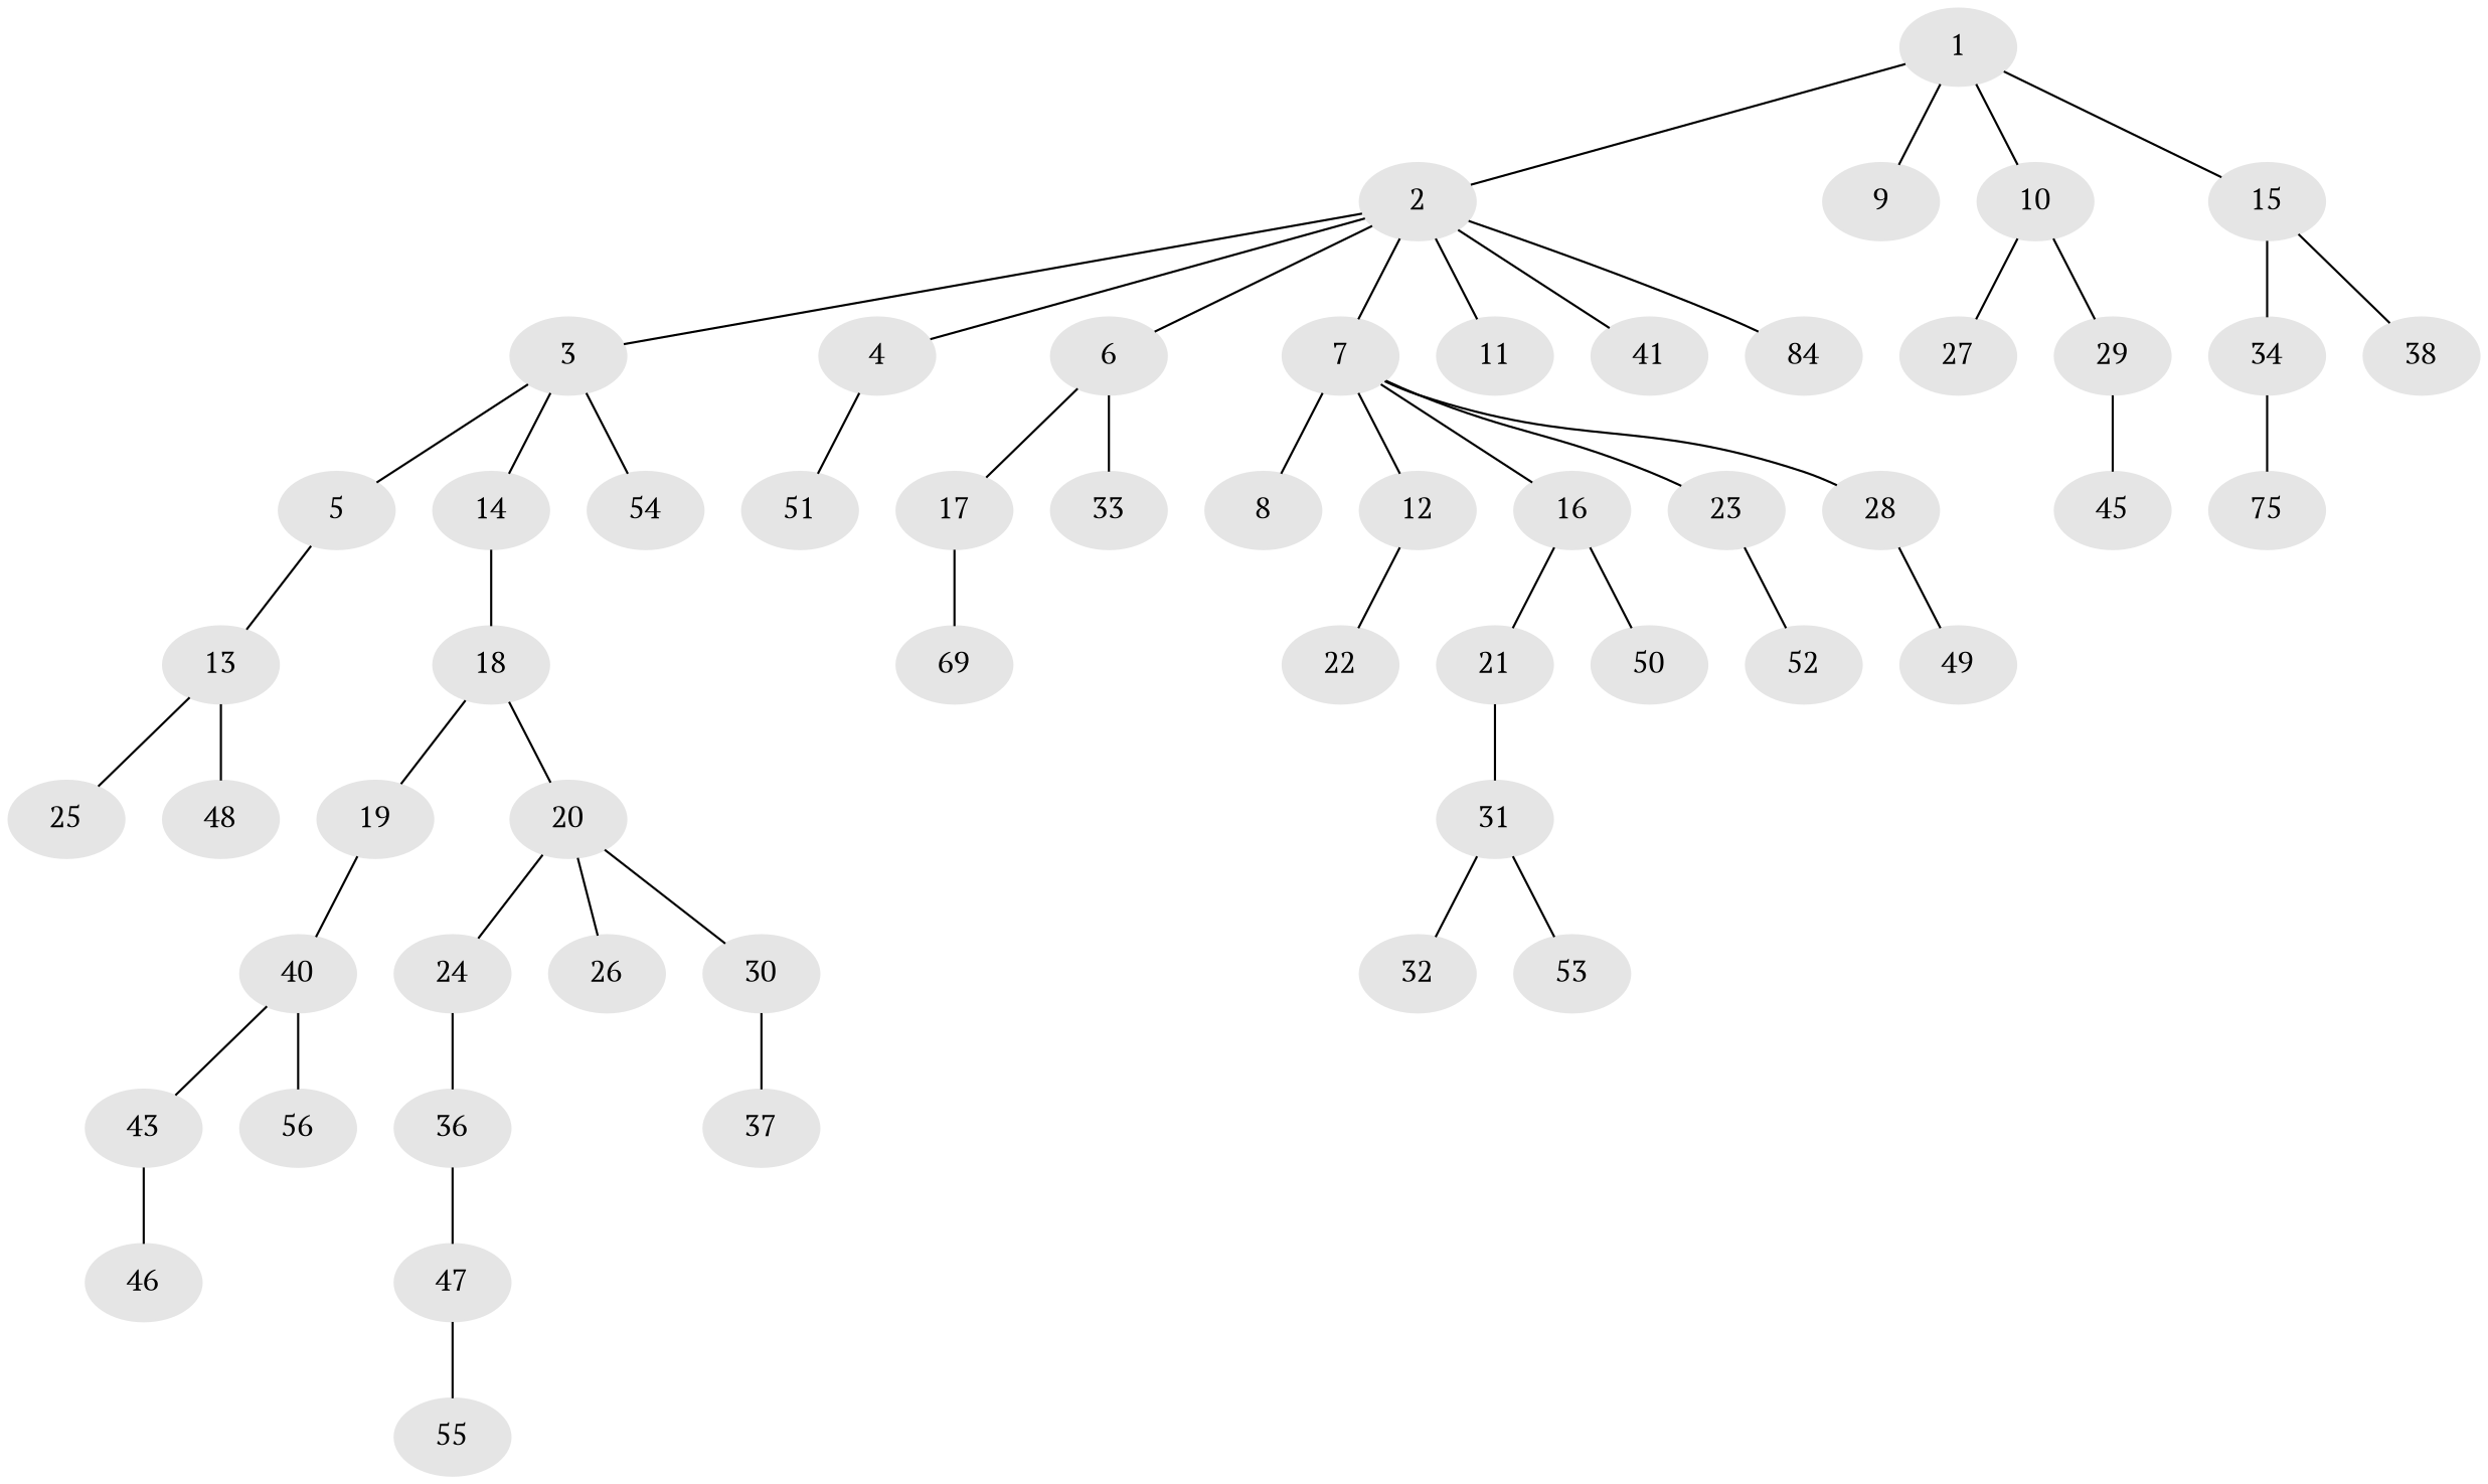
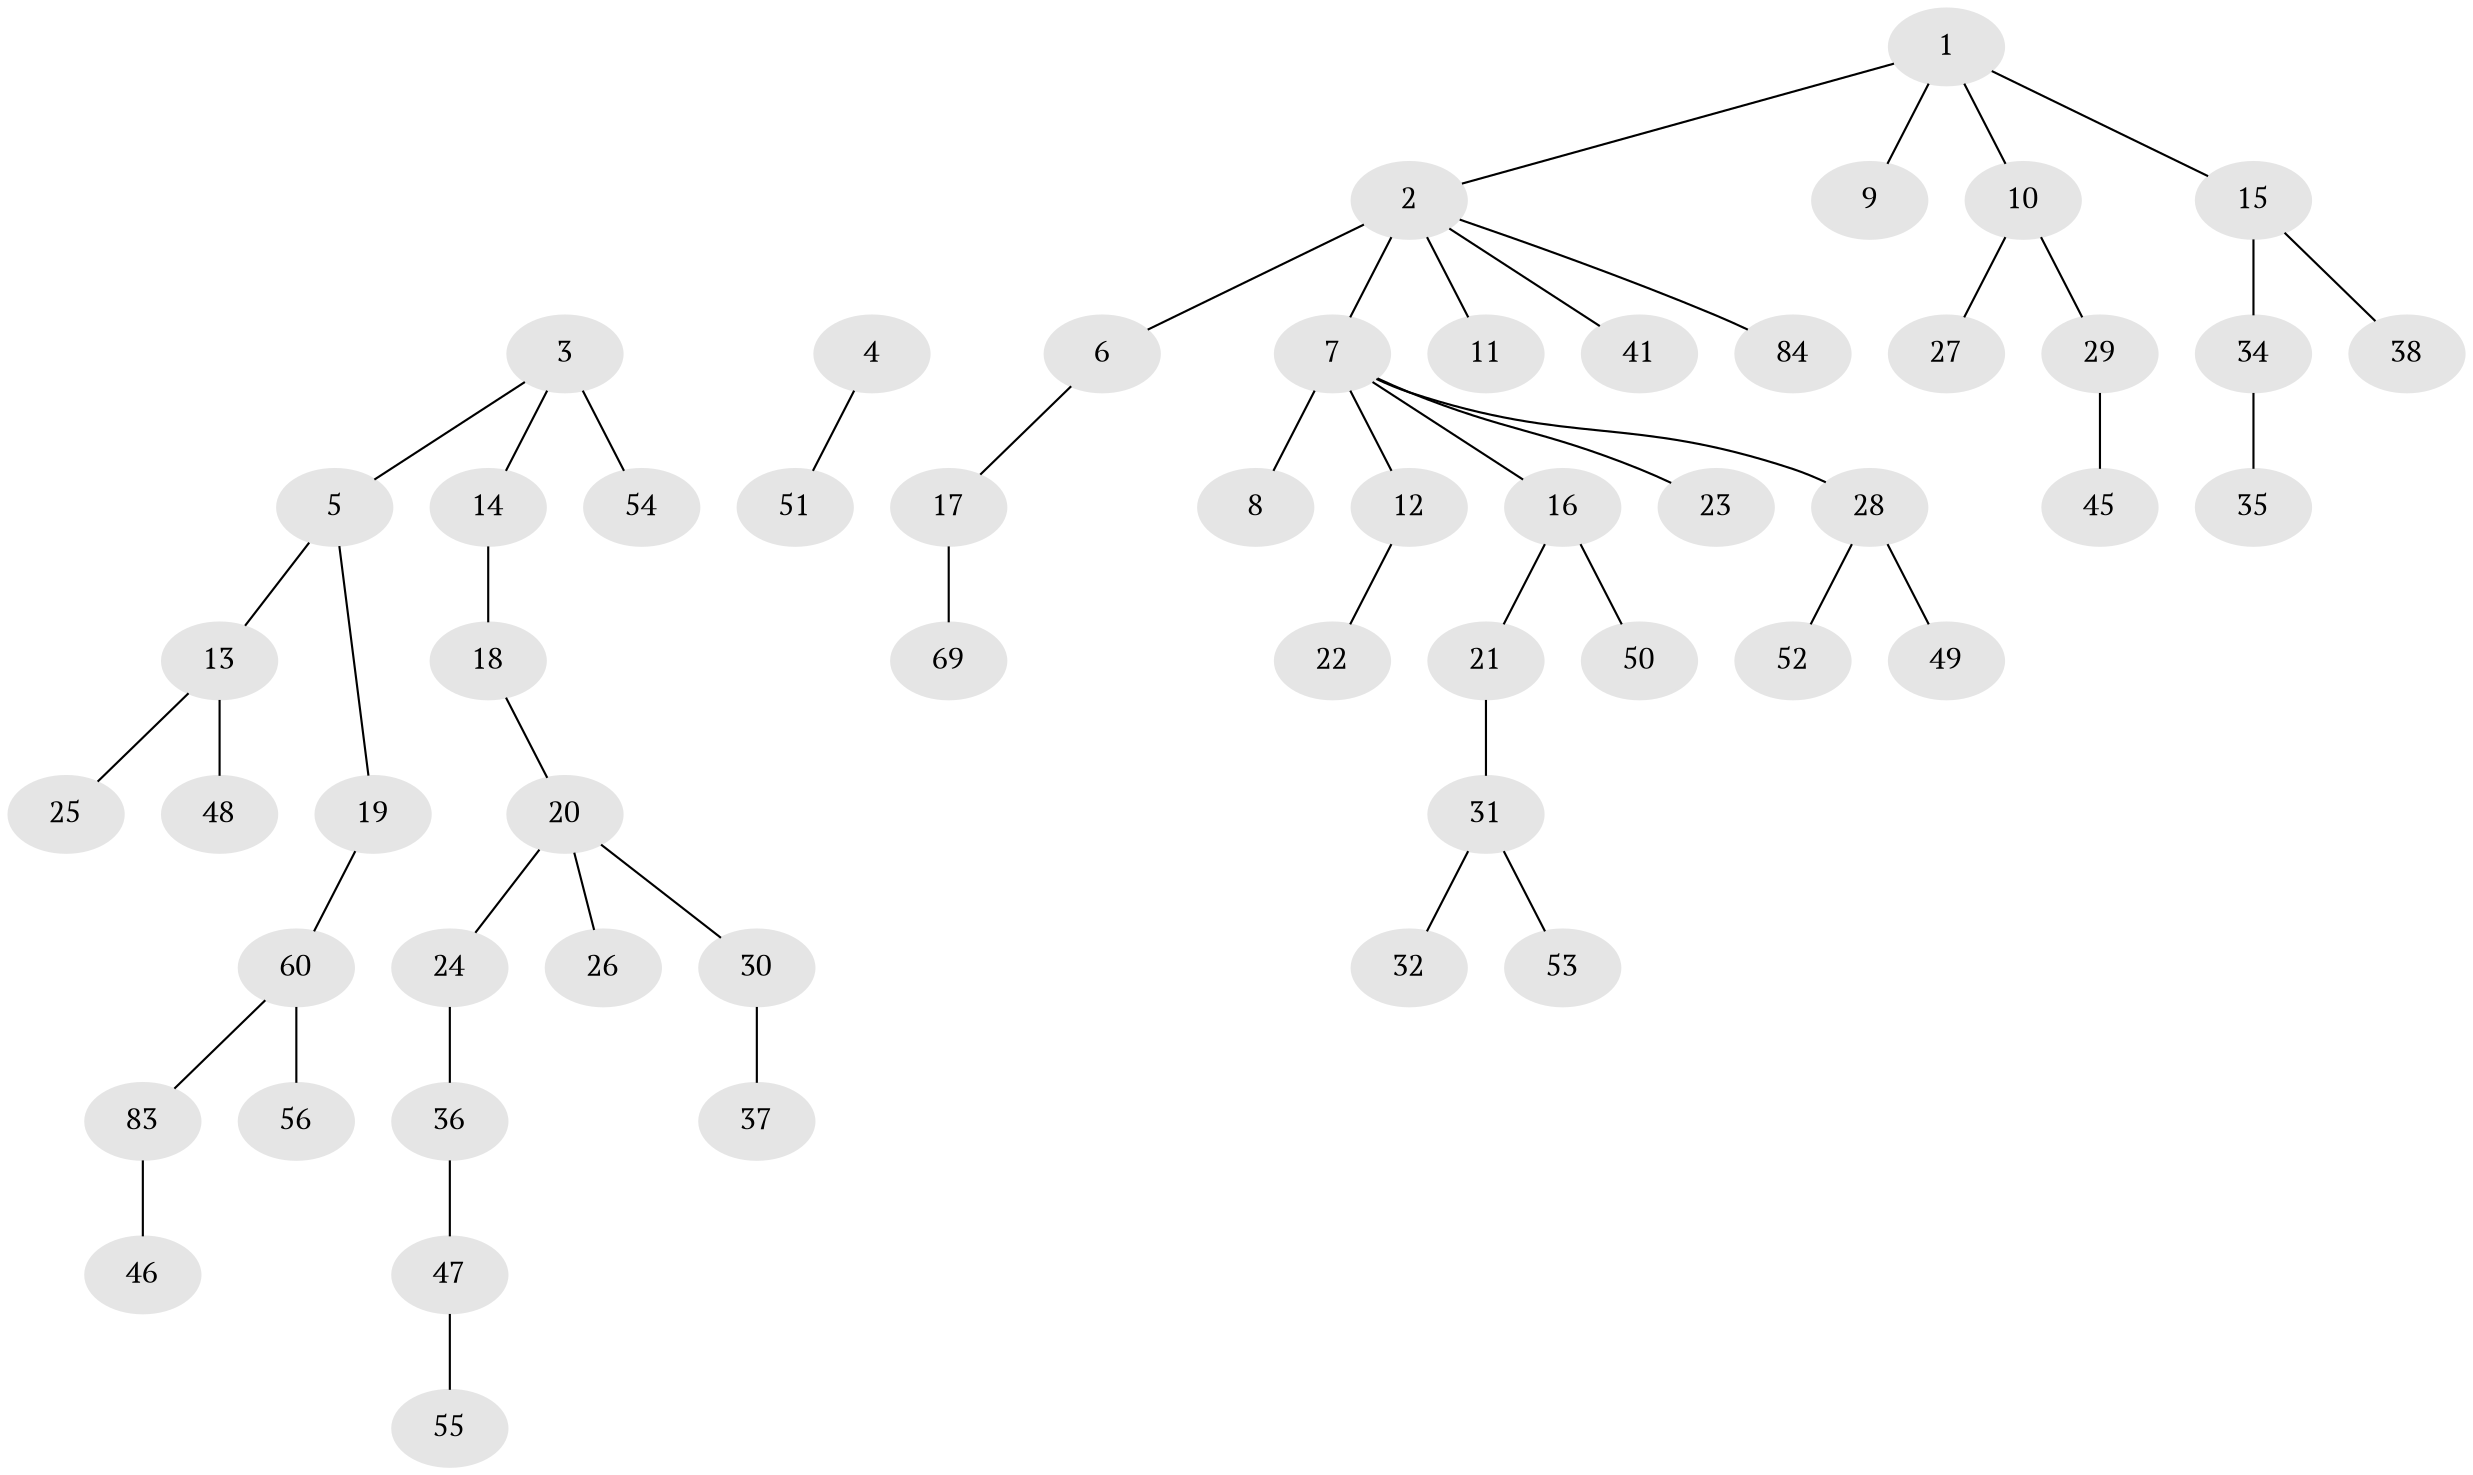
  graph {
    fontname="PT Serif"
    node [color=gray90 fontname="PT Serif" style=filled]
    edge [fontname="PT Serif"]
    1
    2
    9
    10
    15
    3
    4
    6
    7
    11
    41
    n12 [label=84]
    27
    29
    34
    38
    5
    14
    54
    51
    17
-   33
    8
    12
    16
    23
    28
    13
    18
    25
    48
    n32 [label=69]
    22
    21
    50
    52
    49
    45
    19
    20
-   35 [label=75]
+   35
    31
-   40
+   40 [label=60]
    24
    26
    30
-   43
+   43 [label=83]
    56
    36
    37
    32
    53
    47
    55
    46
    1 -- 2
    1 -- 9
    1 -- 10
    1 -- 15
-   2 -- 3
-   2 -- 4
    2 -- 6
    2 -- 7
    2 -- 11
    2 -- 41
    2 -- n12
    10 -- 27
    10 -- 29
    15 -- 34
    15 -- 38
    3 -- 5
    3 -- 14
    3 -- 54
    4 -- 51
    6 -- 17
-   6 -- 33
    7 -- 8
    7 -- 12
    7 -- 16
    7 -- 23
    7 -- 28
    29 -- 45
    34 -- 35
    5 -- 13
    14 -- 18
    17 -- n32
    12 -- 22
    16 -- 21
    16 -- 50
-   23 -- 52
+   28 -- 52
    28 -- 49
    13 -- 25
    13 -- 48
-   18 -- 19
+   5 -- 19
    18 -- 20
    21 -- 31
    19 -- 40
    20 -- 24
    20 -- 26
    20 -- 30
    31 -- 32
    31 -- 53
    40 -- 43
    40 -- 56
    24 -- 36
    30 -- 37
    43 -- 46
    36 -- 47
    47 -- 55
  }
